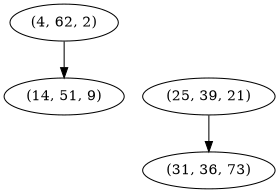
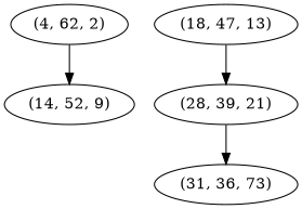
  digraph {
    "(4, 62, 2)"
-   "(14, 52, 9)" [label="(14, 51, 9)"]
-   "(28, 39, 21)" [label="(25, 39, 21)"]
+   "(14, 52, 9)"
+   "(18, 47, 13)"
+   "(28, 39, 21)"
    n5 [label="(31, 36, 73)"]
    "(4, 62, 2)" -> "(14, 52, 9)"
+   "(18, 47, 13)" -> "(28, 39, 21)"
    "(28, 39, 21)" -> n5
  }
